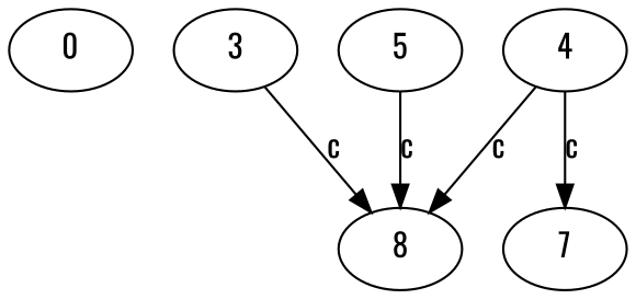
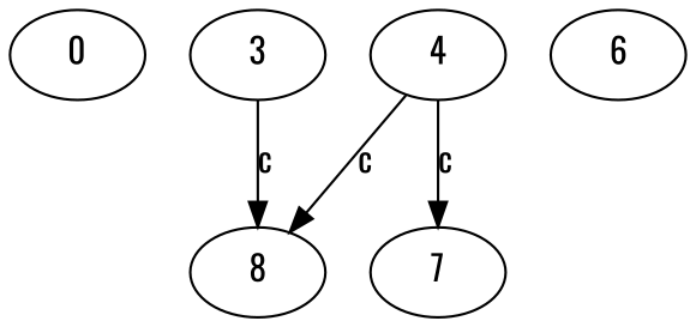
  strict digraph {
    fontname=Oswald
    node [fontname=Oswald]
    edge [fontname=Oswald]
    0
    3
    8
    4
    7
-   5
+   6
    3 -> 8 [label=c]
    4 -> 8 [label=c]
    4 -> 7 [label=c]
-   5 -> 8 [label=c]
  }
